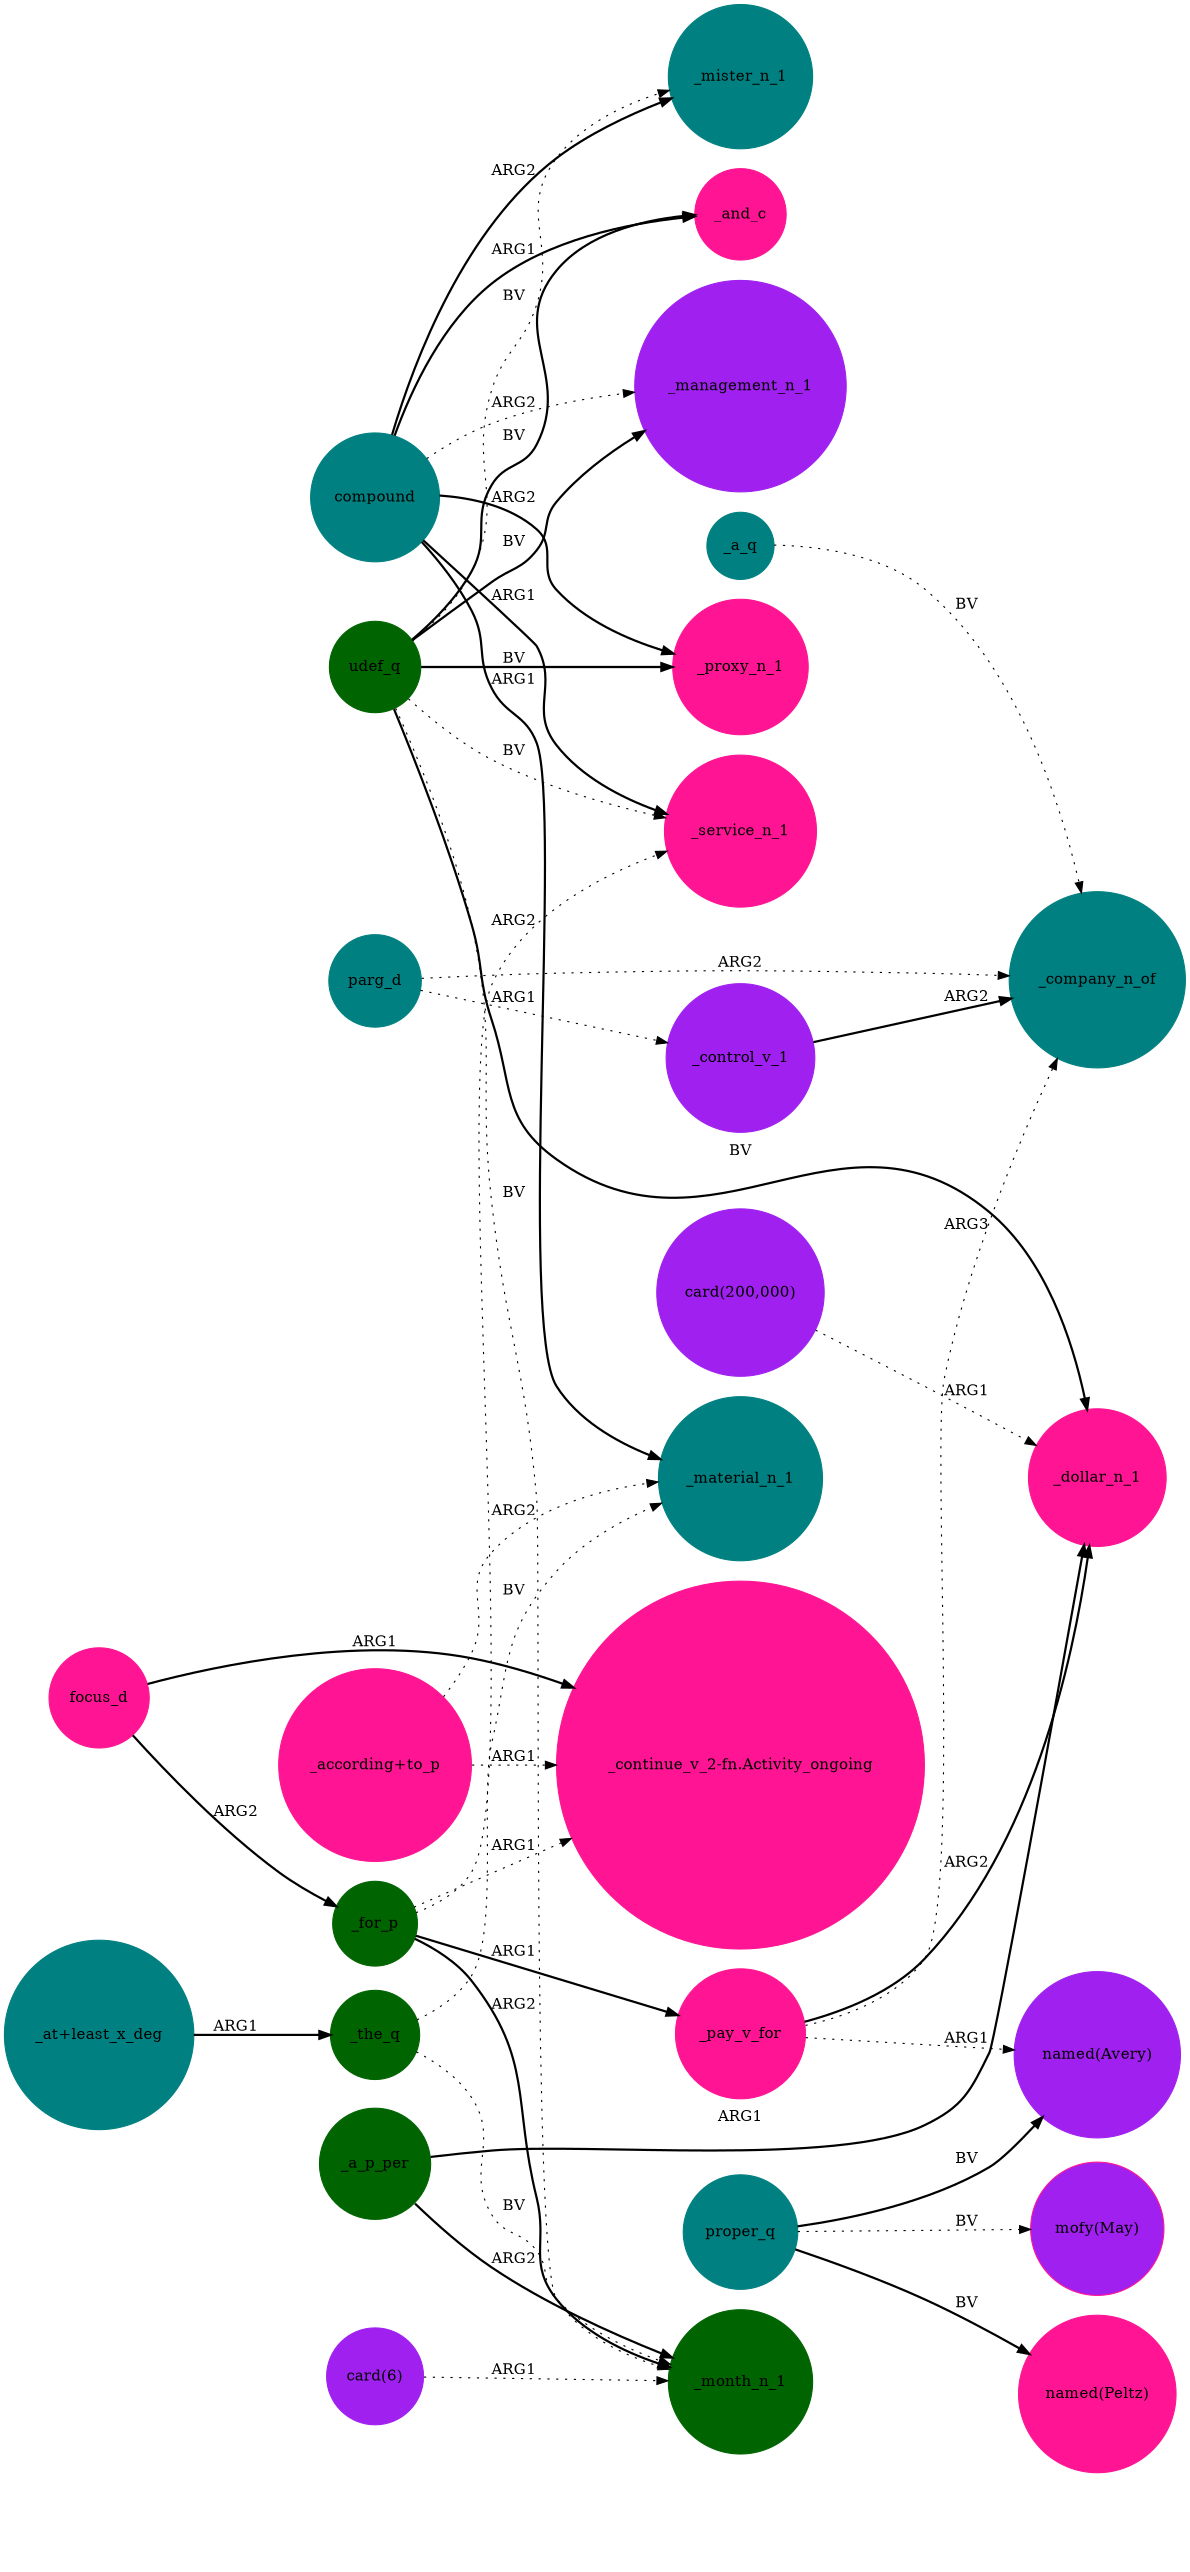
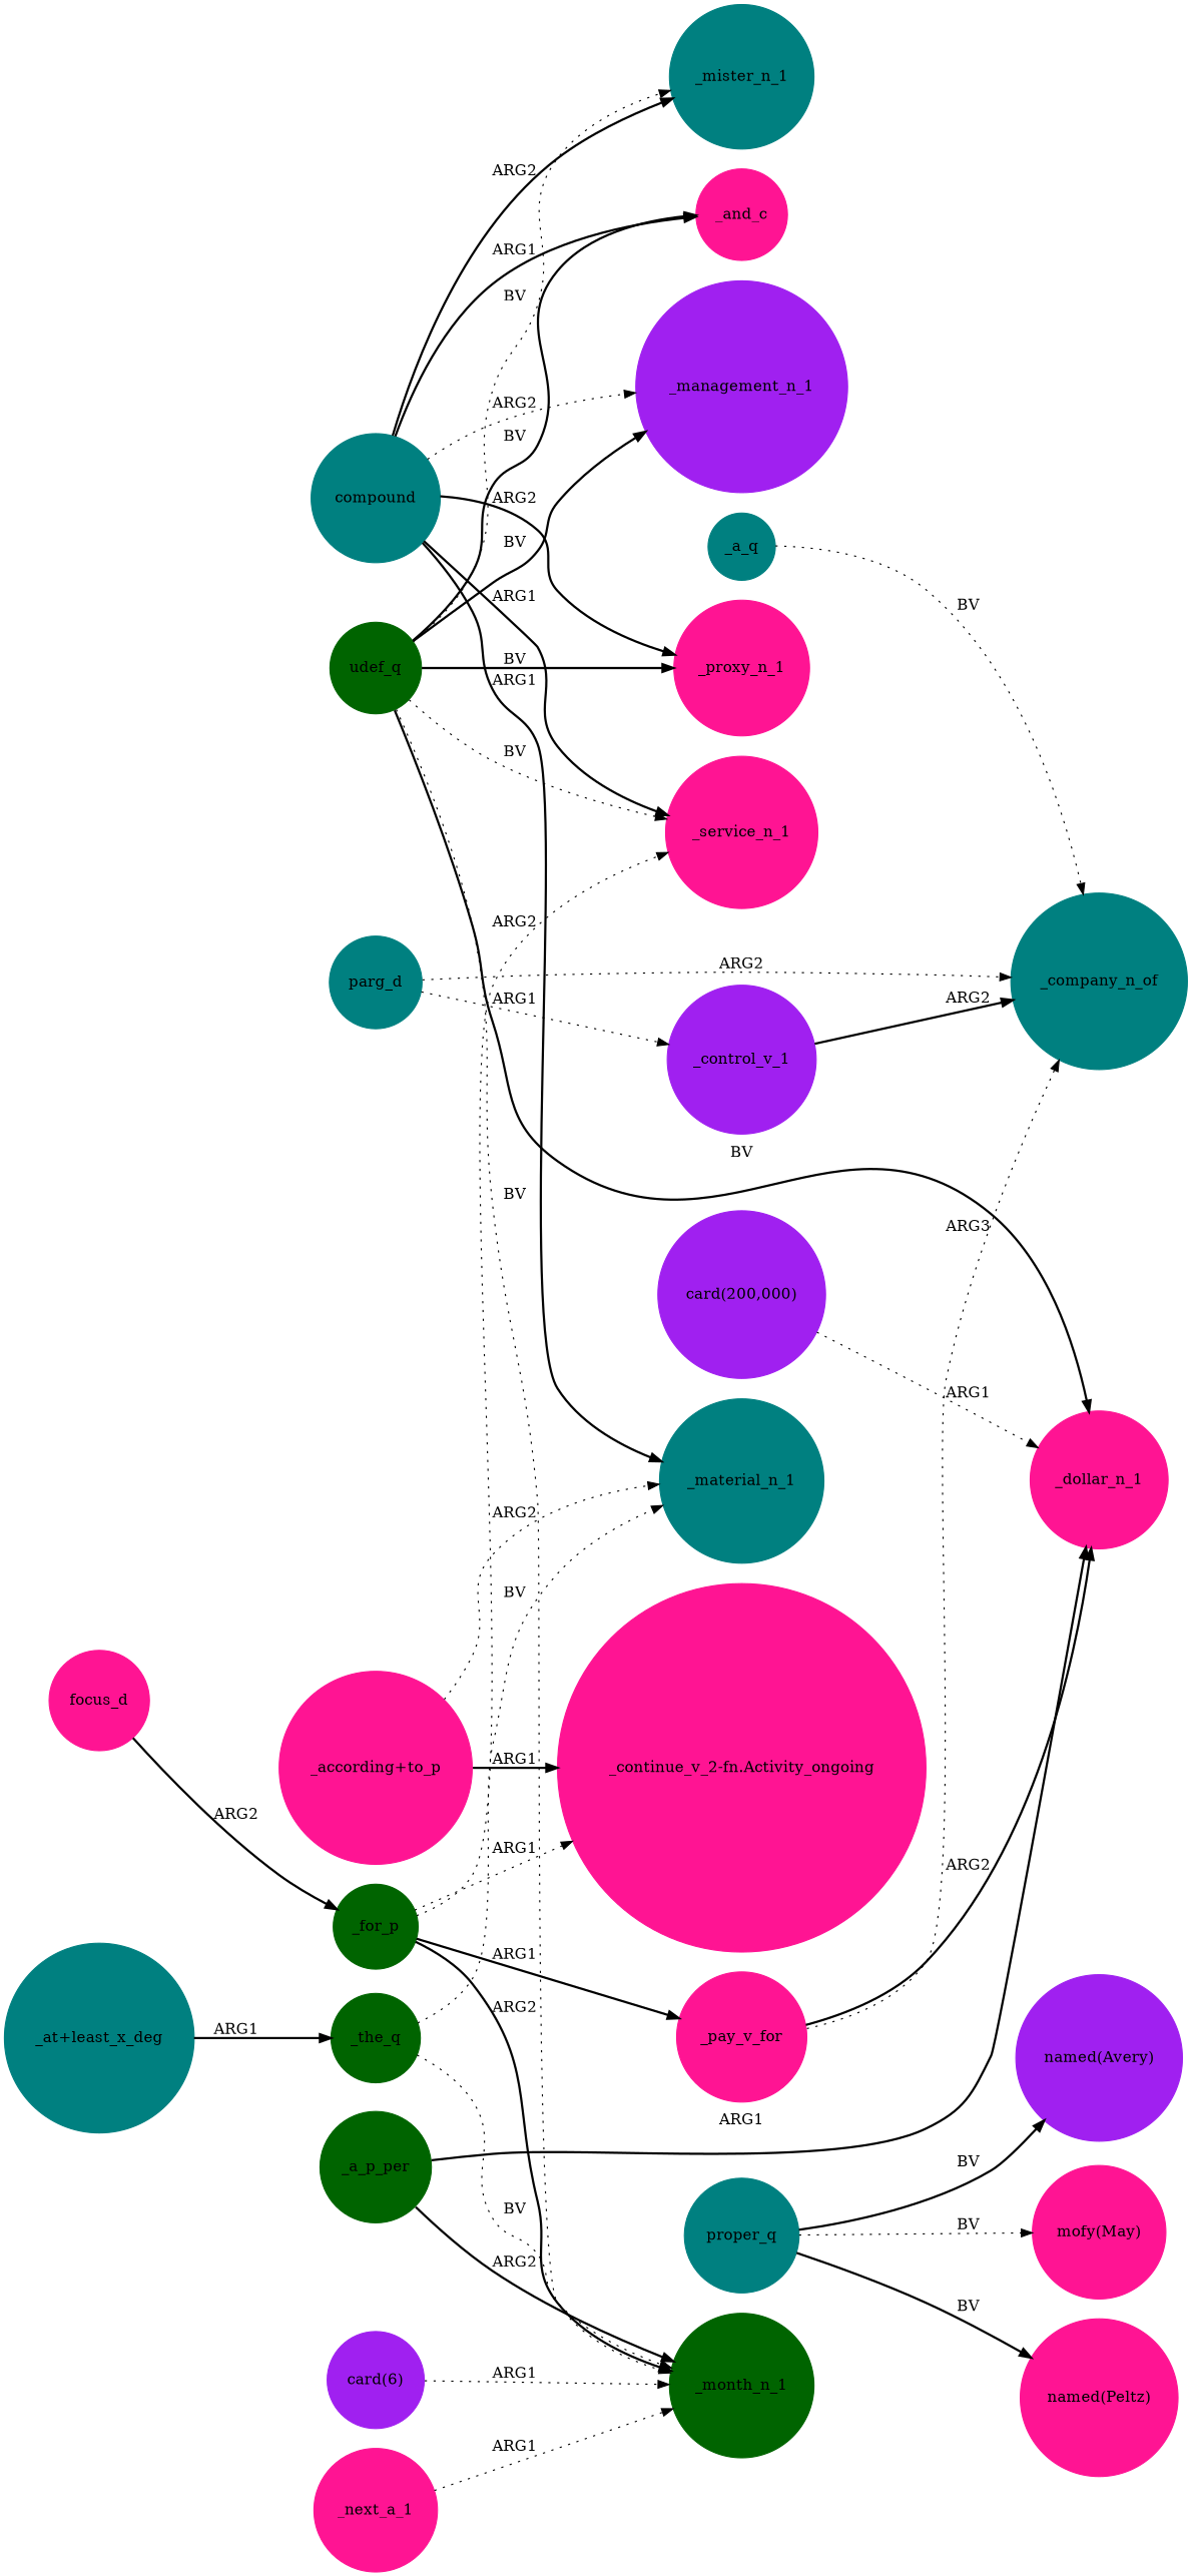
  digraph {
    rankdir=LR
    node [color=deeppink shape=circle style=filled]
    edge [style=bold]
    _for_p [color=darkgreen]
    _month_n_1 [color=darkgreen]
    _pay_v_for
    "_continue_v_2-fn.Activity_ongoing"
    _service_n_1
    _company_n_of [color=teal]
    _dollar_n_1
    "named(Avery)" [color=purple]
    _the_q [color=darkgreen]
    _material_n_1 [color=teal]
    "_at+least_x_deg" [color=teal]
    _a_p_per [color=darkgreen]
    compound [color=teal]
    _mister_n_1 [color=teal]
    _management_n_1 [color=purple]
    _proxy_n_1
    _and_c
    udef_q [color=darkgreen]
    parg_d [color=teal]
    _control_v_1 [color=purple]
    proper_q [color=teal]
-   "mofy(May)" [fillcolor=purple]
+   "mofy(May)"
    "named(Peltz)"
    focus_d
+   _next_a_1
    _a_q [color=teal]
    "_according+to_p"
    "card(6)" [color=purple]
    "card(200,000)" [color=purple]
    _for_p -> _month_n_1 [label=ARG2]
    _for_p -> _pay_v_for [label=ARG1]
    _for_p -> "_continue_v_2-fn.Activity_ongoing" [label=ARG1 style=dotted]
    _for_p -> _service_n_1 [label=ARG2 style=dotted]
    _pay_v_for -> _company_n_of [label=ARG3 style=dotted]
    _pay_v_for -> _dollar_n_1 [label=ARG2]
-   _pay_v_for -> "named(Avery)" [label=ARG1 style=dotted]
    _the_q -> _month_n_1 [label=BV style=dotted]
    _the_q -> _material_n_1 [label=BV style=dotted]
    "_at+least_x_deg" -> _the_q [label=ARG1]
    _a_p_per -> _month_n_1 [label=ARG2]
    _a_p_per -> _dollar_n_1 [label=ARG1]
    compound -> _service_n_1 [label=ARG1]
    compound -> _material_n_1 [label=ARG1]
    compound -> _mister_n_1 [label=ARG2]
    compound -> _management_n_1 [label=ARG2 style=dotted]
    compound -> _proxy_n_1 [label=ARG2]
    compound -> _and_c [label=ARG1]
    udef_q -> _month_n_1 [label=BV style=dotted]
    udef_q -> _service_n_1 [label=BV style=dotted]
    udef_q -> _dollar_n_1 [label=BV]
    udef_q -> _mister_n_1 [label=BV style=dotted]
    udef_q -> _management_n_1 [label=BV]
    udef_q -> _proxy_n_1 [label=BV]
    udef_q -> _and_c [label=BV]
    parg_d -> _company_n_of [label=ARG2 style=dotted]
    parg_d -> _control_v_1 [label=ARG1 style=dotted]
    _control_v_1 -> _company_n_of [label=ARG2]
    proper_q -> "named(Avery)" [label=BV]
    proper_q -> "mofy(May)" [label=BV style=dotted]
    proper_q -> "named(Peltz)" [label=BV]
    focus_d -> _for_p [label=ARG2]
-   focus_d -> "_continue_v_2-fn.Activity_ongoing" [label=ARG1]
+   _next_a_1 -> _month_n_1 [label=ARG1 style=dotted]
    _a_q -> _company_n_of [label=BV style=dotted]
-   "_according+to_p" -> "_continue_v_2-fn.Activity_ongoing" [label=ARG1 style=dotted]
+   "_according+to_p" -> "_continue_v_2-fn.Activity_ongoing" [label=ARG1]
    "_according+to_p" -> _material_n_1 [label=ARG2 style=dotted]
    "card(6)" -> _month_n_1 [label=ARG1 style=dotted]
    "card(200,000)" -> _dollar_n_1 [label=ARG1 style=dotted]
  }
